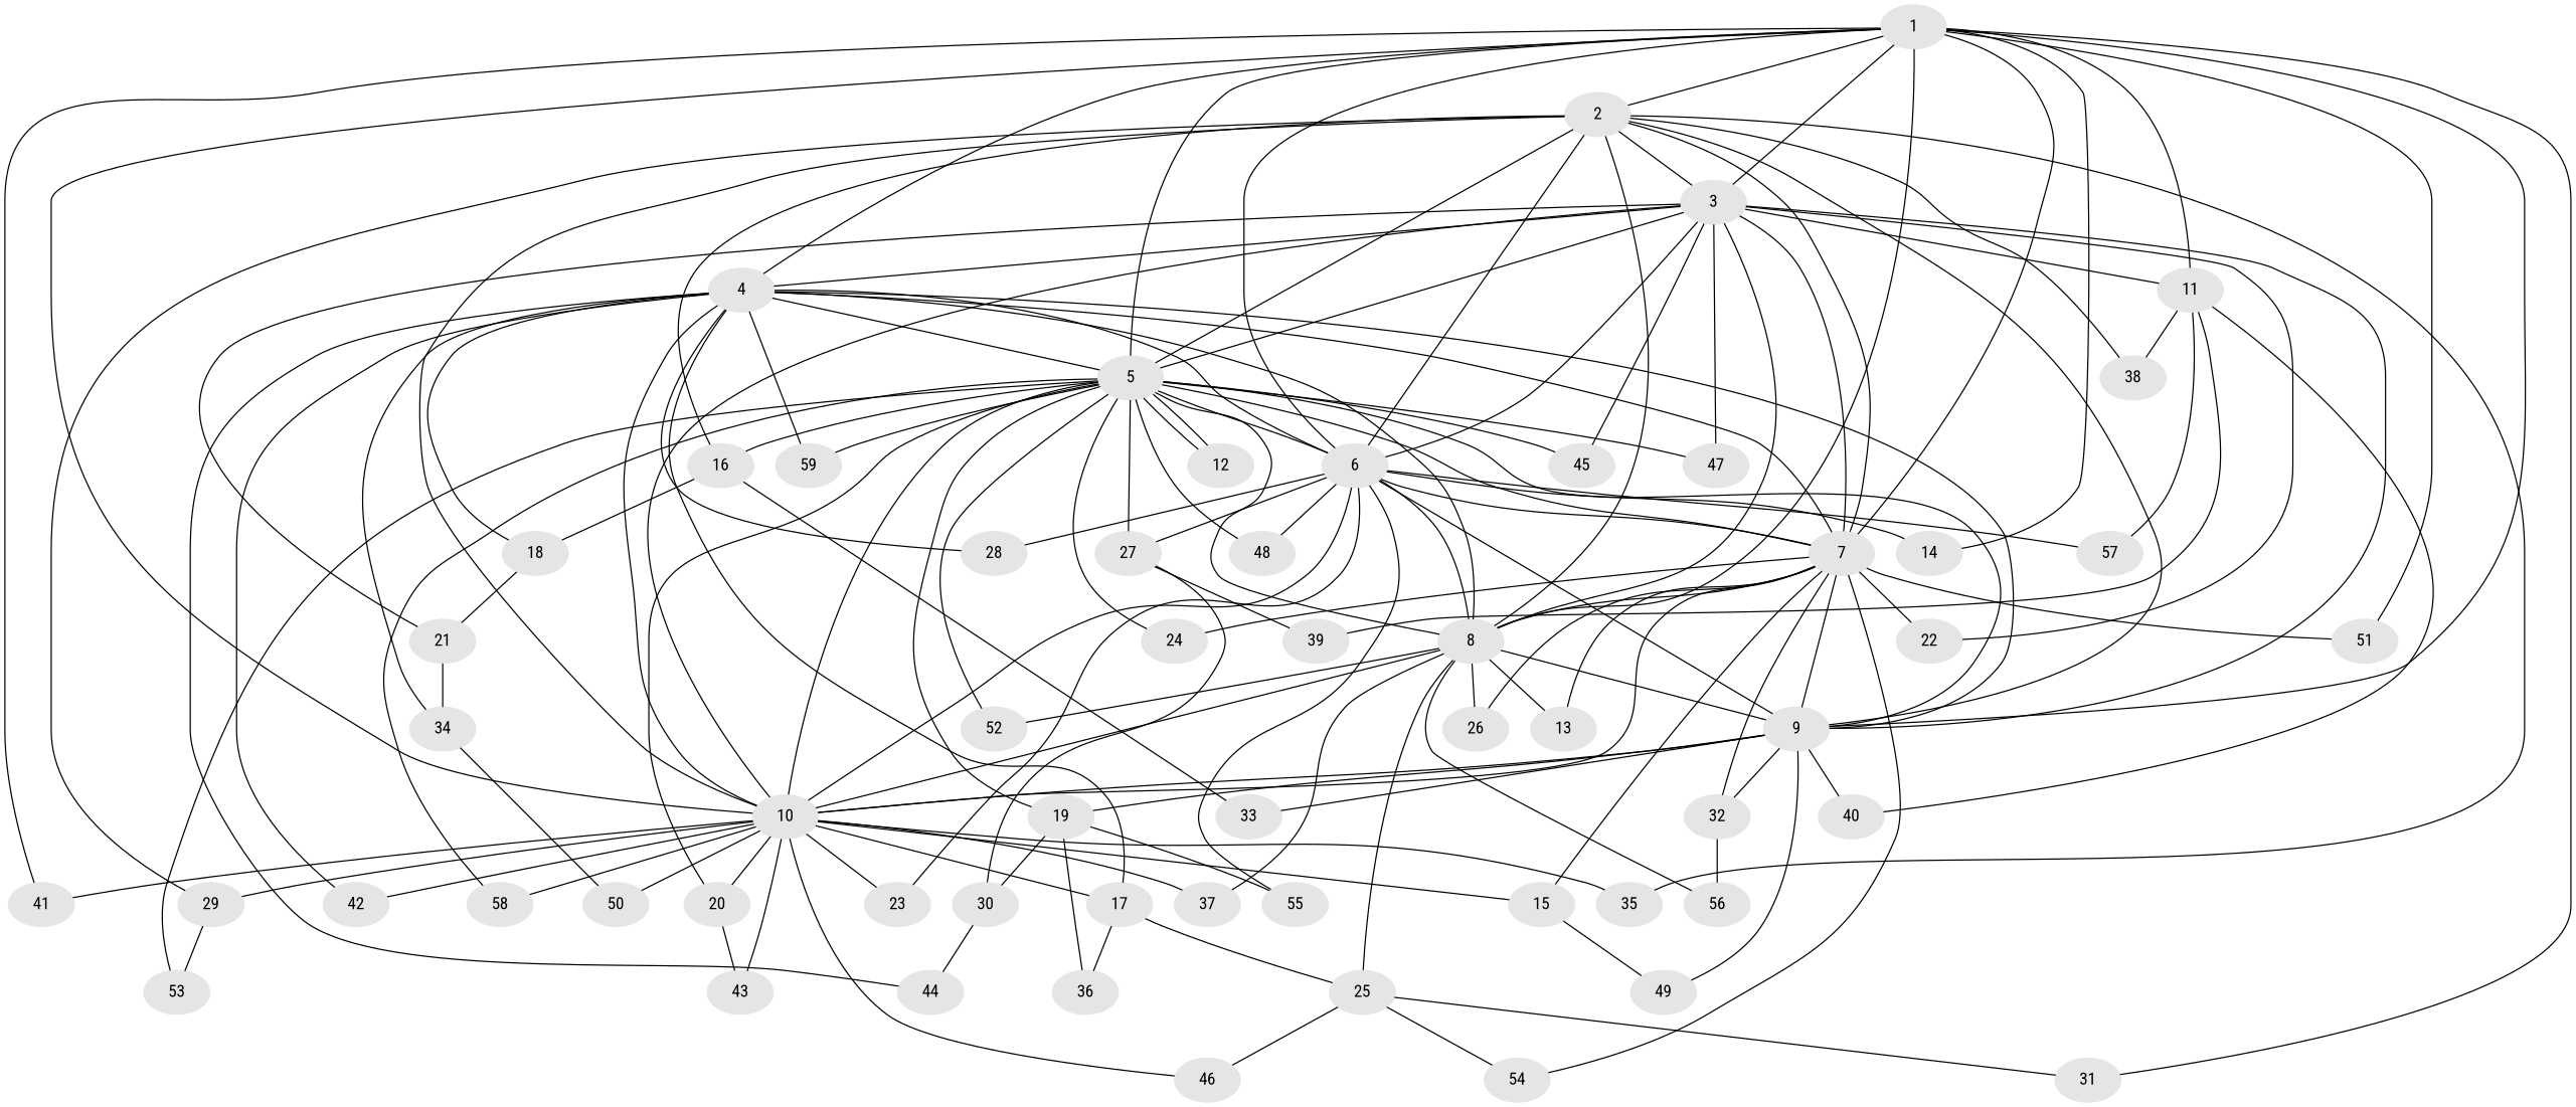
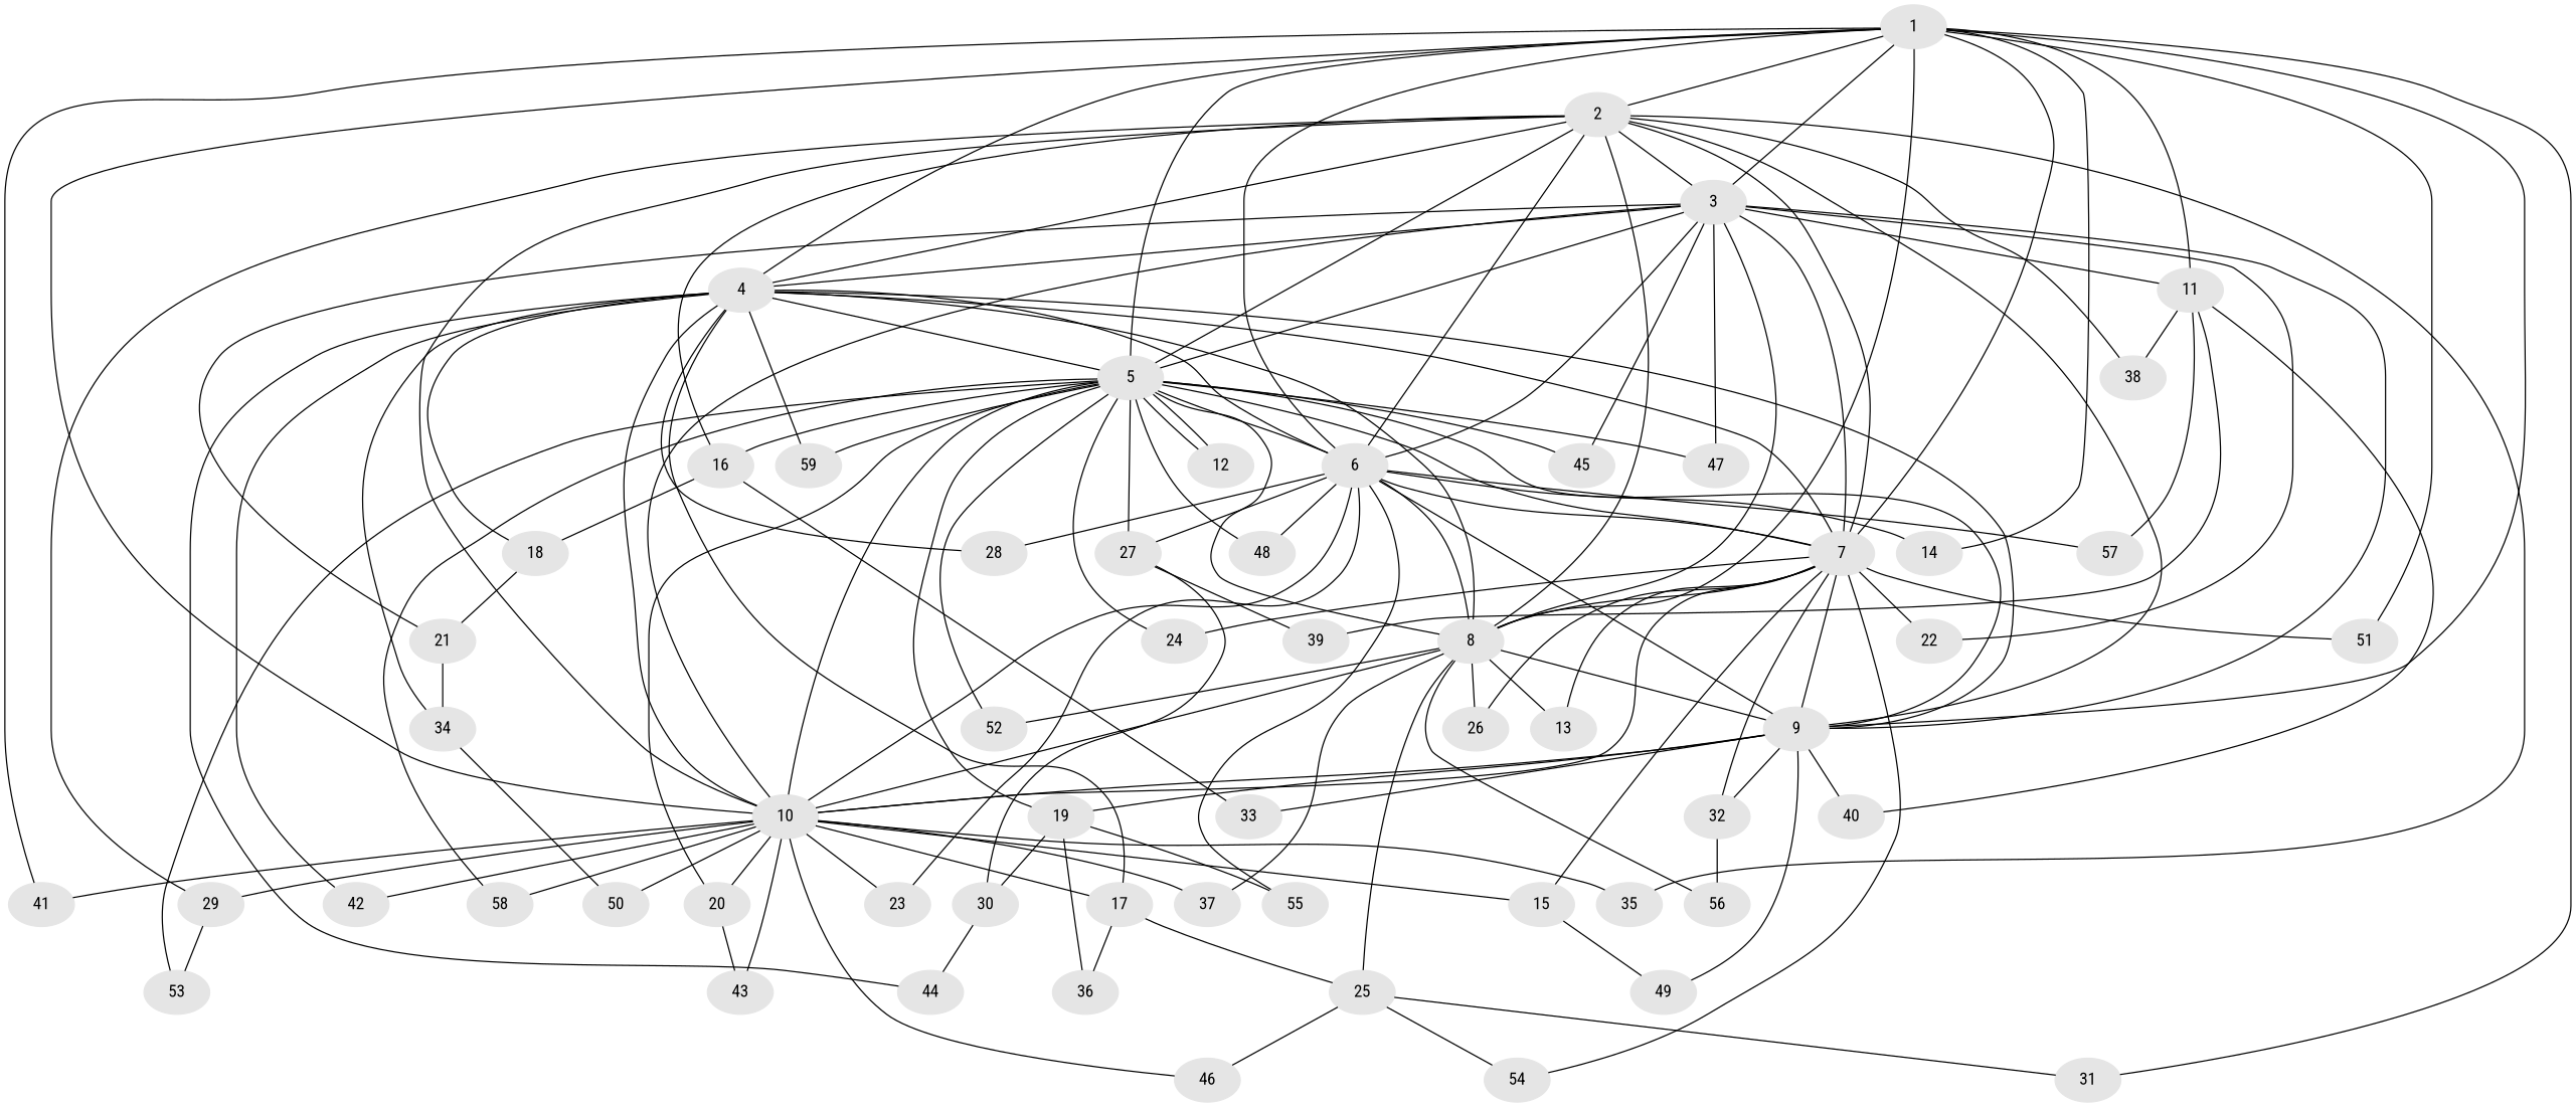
  graph {
    fontname="Roboto Condensed"
    node [color=gray90 fontname="Roboto Condensed" style=filled]
    edge [fontname="Roboto Condensed"]
    1
    2
    3
    4
    5
    6
    7
    8
    9
    10
    11
    14
    31
    41
    51
    16
    29
    35
    38
    45
    21
    22
    47
    17
    18
    28
    34
    42
    44
    59
    12
    19
    20
    24
    27
    48
    52
    53
    58
    23
    55
    57
    13
    15
    26
    32
    54
    25
    37
    56
    33
    40
    49
    43
    46
    50
    39
    36
    30
    1 -- 2
    1 -- 3
    1 -- 4
    1 -- 5
    1 -- 6
    1 -- 7
    1 -- 8
    1 -- 9
    1 -- 10
    1 -- 11
    1 -- 14
    1 -- 31
    1 -- 41
    1 -- 51
    2 -- 3
+   2 -- 4
    2 -- 5
    2 -- 6
    2 -- 7
    2 -- 8
    2 -- 9
    2 -- 10
    2 -- 16
    2 -- 29
    2 -- 35
    2 -- 38
    3 -- 4
    3 -- 5
    3 -- 6
    3 -- 7
    3 -- 8
    3 -- 9
    3 -- 10
    3 -- 11
    3 -- 45
    3 -- 21
    3 -- 22
    3 -- 47
    4 -- 5
    4 -- 6
    4 -- 7
    4 -- 8
    4 -- 9
    4 -- 10
    4 -- 17
    4 -- 18
    4 -- 28
    4 -- 34
    4 -- 42
    4 -- 44
    4 -- 59
    5 -- 6
    5 -- 7
    5 -- 8
    5 -- 9
    5 -- 10
    5 -- 16
    5 -- 45
    5 -- 47
    5 -- 59
    5 -- 12
    5 -- 12
    5 -- 19
    5 -- 20
    5 -- 24
    5 -- 27
    5 -- 48
    5 -- 52
    5 -- 53
    5 -- 58
    6 -- 7
    6 -- 8
    6 -- 9
    6 -- 10
    6 -- 14
    6 -- 28
    6 -- 27
    6 -- 48
    6 -- 23
    6 -- 55
    6 -- 57
    7 -- 8
    7 -- 9
    7 -- 10
    7 -- 51
    7 -- 22
    7 -- 24
    7 -- 13
    7 -- 15
    7 -- 26
    7 -- 32
    7 -- 54
    8 -- 9
    8 -- 10
    8 -- 52
    8 -- 13
    8 -- 26
    8 -- 25
    8 -- 37
    8 -- 56
    9 -- 10
    9 -- 19
    9 -- 32
    9 -- 33
    9 -- 40
    9 -- 49
    10 -- 41
    10 -- 29
    10 -- 35
    10 -- 17
    10 -- 42
    10 -- 20
    10 -- 58
    10 -- 23
    10 -- 15
    10 -- 37
    10 -- 43
    10 -- 46
    10 -- 50
    11 -- 38
    11 -- 57
    11 -- 40
    11 -- 39
    16 -- 18
    16 -- 33
    29 -- 53
    21 -- 34
    17 -- 25
    17 -- 36
    18 -- 21
    34 -- 50
    19 -- 55
    19 -- 36
    19 -- 30
    20 -- 43
    27 -- 39
    27 -- 30
    15 -- 49
    32 -- 56
    25 -- 31
    25 -- 54
    25 -- 46
    30 -- 44
  }
